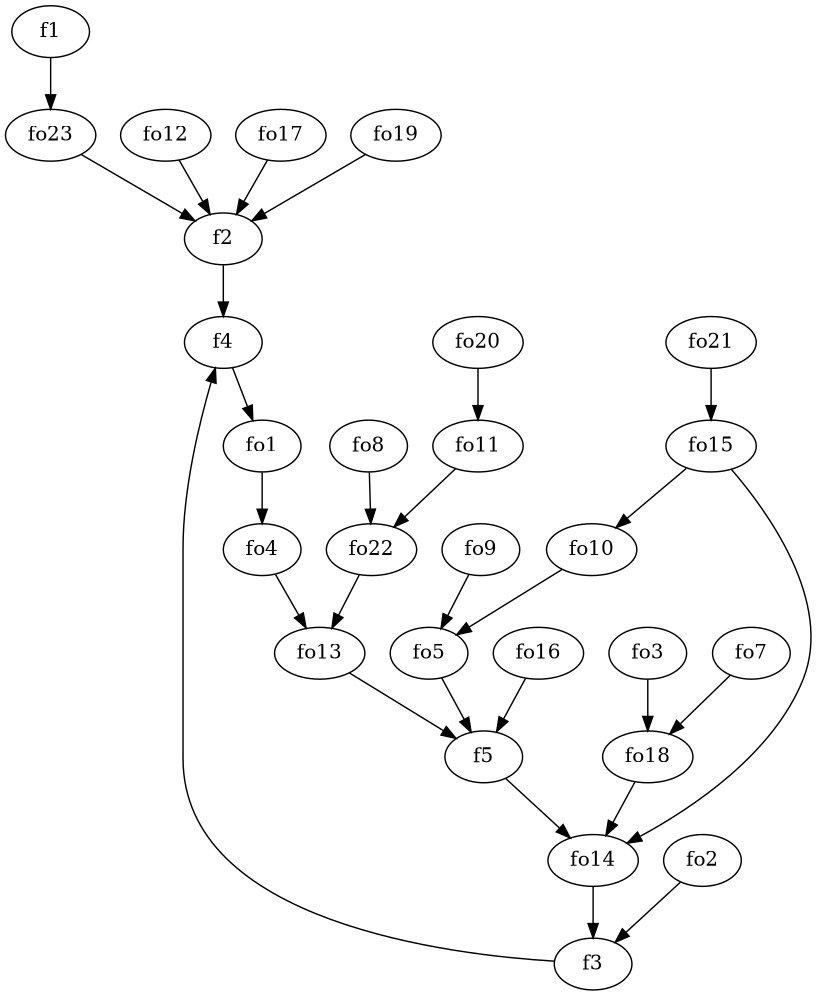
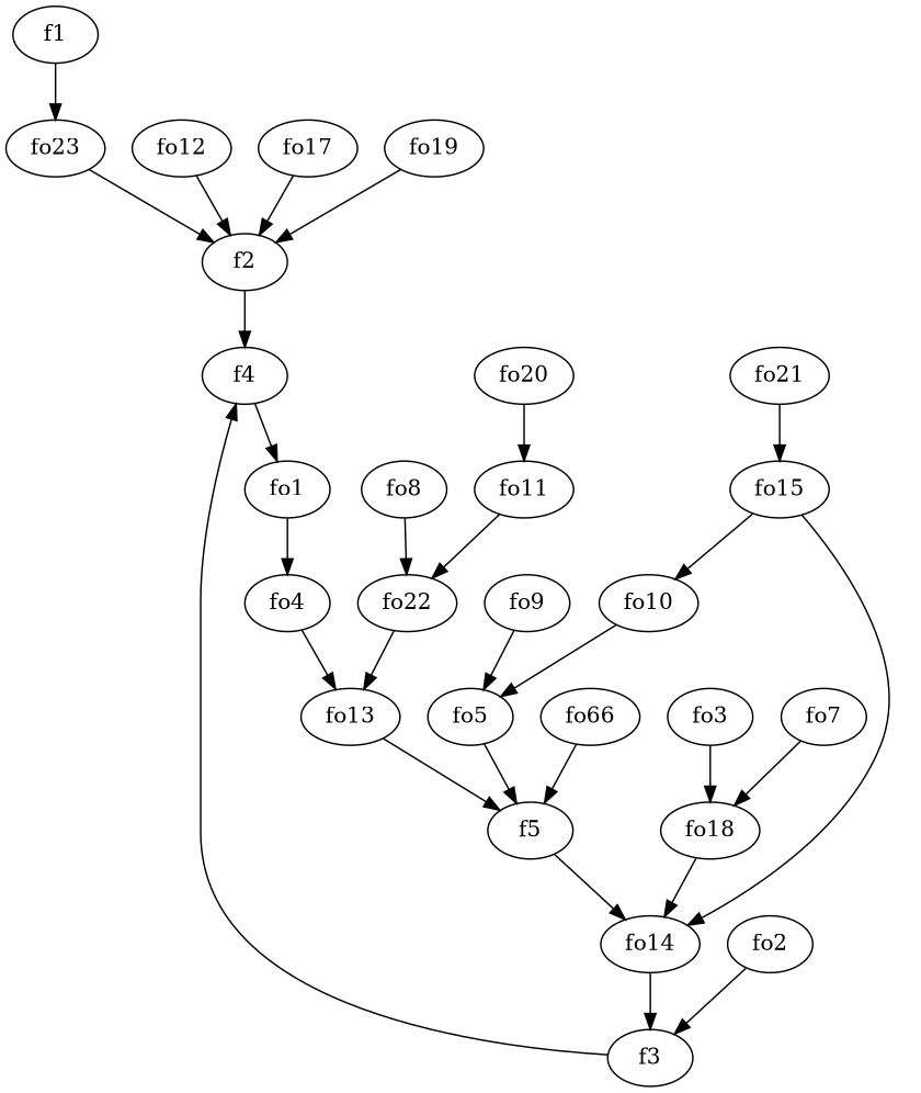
  strict digraph {
    edge [weight=2]
    f1
    fo23
    f2
    f4
    fo1
    f3
    fo4
    f5
    fo14
    fo2
    fo3
    fo18
    fo13
    fo5
    fo22
    fo7
    fo8
    fo9
    fo10
    fo11
    fo12
    fo15
-   fo16
+   fo16 [label=fo66]
    fo17
    fo19
    fo20
    fo21
    f1 -> fo23
    fo23 -> f2
    f2 -> f4
    f4 -> fo1
    fo1 -> fo4
    f3 -> f4
    fo4 -> fo13
    f5 -> fo14
    fo14 -> f3
    fo2 -> f3
    fo3 -> fo18
    fo18 -> fo14
    fo13 -> f5
    fo5 -> f5
    fo22 -> fo13
    fo7 -> fo18
    fo8 -> fo22
    fo9 -> fo5
    fo10 -> fo5
    fo11 -> fo22
    fo12 -> f2
    fo15 -> fo14
    fo15 -> fo10
    fo16 -> f5
    fo17 -> f2
    fo19 -> f2
    fo20 -> fo11
    fo21 -> fo15
  }
